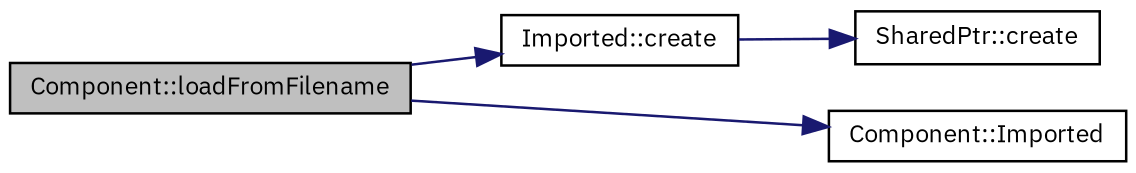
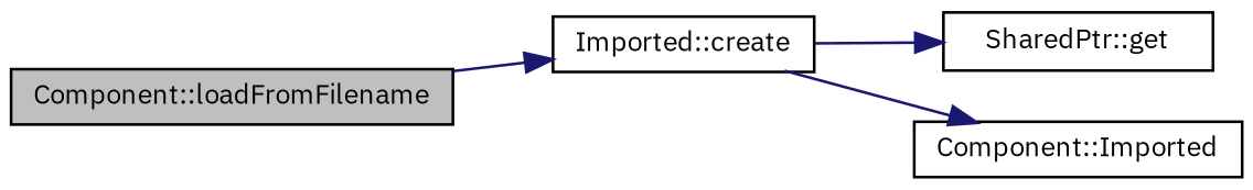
  digraph {
    fontname="IBM Plex Sans"
    rankdir=LR
    node [color=black fillcolor=white fontname="IBM Plex Sans" fontsize=10 shape=record style=filled]
    edge [color=midnightblue fontname="IBM Plex Sans" fontsize=10 labelfontname=Helvetica labelfontsize=10 style=solid]
    n1 [fillcolor=grey75 fontcolor=black height=0.2 label="Component::loadFromFilename" width=0.4]
    n2 [height=0.2 label="Imported::create" width=0.4]
-   n3 [height=0.2 label="SharedPtr::create" width=0.4]
+   n3 [height=0.2 label="SharedPtr::get" width=0.4]
    n4 [height=0.2 label="Component::Imported" width=0.4]
    n1 -> n2
    n2 -> n3
-   n1 -> n4
+   n2 -> n4
  }
